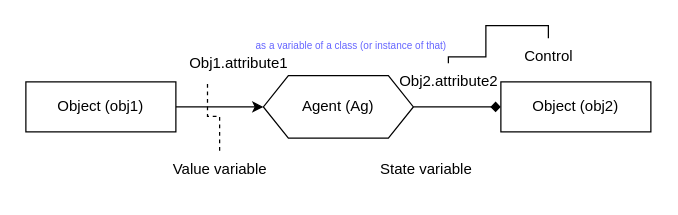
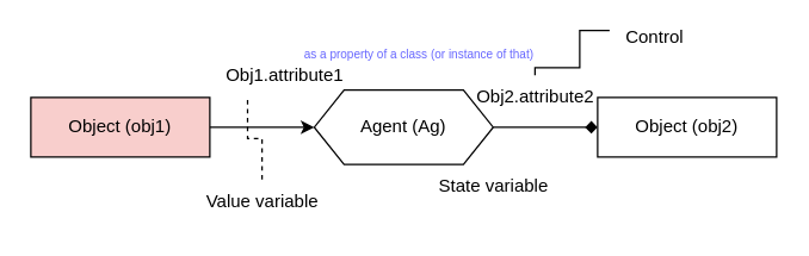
  <mxCell id="0" />
  <mxCell id="1" parent="0" />
  <mxCell id="2" value="" style="edgeStyle=orthogonalEdgeStyle;rounded=0;orthogonalLoop=1;jettySize=auto;html=1;endArrow=diamond;" edge="1" parent="1" source="3" target="6"><mxGeometry relative="1" as="geometry" /></mxCell>
  <mxCell id="3" value="Agent (Ag)" style="shape=hexagon;perimeter=hexagonPerimeter2;whiteSpace=wrap;html=1;fixedSize=1;" vertex="1" parent="1"><mxGeometry x="210" y="60" width="120" height="50" as="geometry" /></mxCell>
  <mxCell id="4" value="" style="edgeStyle=orthogonalEdgeStyle;rounded=0;orthogonalLoop=1;jettySize=auto;html=1;" edge="1" parent="1" source="5" target="3"><mxGeometry relative="1" as="geometry" /></mxCell>
- <mxCell id="5" value="Object (obj1)" style="rounded=0;whiteSpace=wrap;html=1;" vertex="1" parent="1"><mxGeometry x="20" y="65" width="120" height="40" as="geometry" /></mxCell>
+ <mxCell id="5" value="Object (obj1)" style="rounded=0;whiteSpace=wrap;html=1;fillColor=#f8cecc;" vertex="1" parent="1"><mxGeometry x="20" y="65" width="120" height="40" as="geometry" /></mxCell>
  <mxCell id="6" value="Object (obj2)" style="rounded=0;whiteSpace=wrap;html=1;" vertex="1" parent="1"><mxGeometry x="400" y="65" width="120" height="40" as="geometry" /></mxCell>
- <mxCell id="7" value="State variable" style="text;html=1;align=center;verticalAlign=middle;resizable=0;points=[];autosize=1;strokeColor=none;fillColor=none;" vertex="1" parent="1"><mxGeometry x="290" y="120" width="100" height="30" as="geometry" /></mxCell>
+ <mxCell id="7" value="State variable" style="text;html=1;align=center;verticalAlign=middle;resizable=0;points=[];autosize=1;strokeColor=none;fillColor=none;" vertex="1" parent="1"><mxGeometry x="280" y="110" width="100" height="30" as="geometry" /></mxCell>
  <mxCell id="8" value="Obj1.attribute1" style="text;html=1;align=center;verticalAlign=middle;resizable=0;points=[];autosize=1;strokeColor=none;fillColor=none;" vertex="1" parent="1"><mxGeometry x="140" y="35" width="100" height="30" as="geometry" /></mxCell>
- <mxCell id="9" value="&lt;font style=&quot;font-size: 8px;&quot;&gt;as a variable of a class (or instance of that)&lt;/font&gt;" style="text;html=1;align=center;verticalAlign=middle;resizable=0;points=[];autosize=1;strokeColor=none;fillColor=none;fontColor=#6666FF;" vertex="1" parent="1"><mxGeometry x="190" y="20" width="180" height="30" as="geometry" /></mxCell>
+ <mxCell id="9" value="&lt;font style=&quot;font-size: 8px;&quot;&gt;as a property of a class (or instance of that)&lt;/font&gt;" style="text;html=1;align=center;verticalAlign=middle;resizable=0;points=[];autosize=1;strokeColor=none;fillColor=none;fontColor=#6666FF;" vertex="1" parent="1"><mxGeometry x="190" y="20" width="180" height="30" as="geometry" /></mxCell>
  <mxCell id="10" style="edgeStyle=orthogonalEdgeStyle;rounded=0;orthogonalLoop=1;jettySize=auto;html=1;dashed=1;endArrow=none;endFill=0;entryX=0.253;entryY=1.022;entryDx=0;entryDy=0;entryPerimeter=0;" edge="1" parent="1" source="11" target="8"><mxGeometry relative="1" as="geometry" /></mxCell>
  <mxCell id="11" value="Value variable" style="text;html=1;align=center;verticalAlign=middle;resizable=0;points=[];autosize=1;strokeColor=none;fillColor=none;" vertex="1" parent="1"><mxGeometry x="120" y="120" width="110" height="30" as="geometry" /></mxCell>
  <mxCell id="12" value="Obj2.attribute2" style="text;html=1;align=center;verticalAlign=middle;resizable=0;points=[];autosize=1;strokeColor=none;fillColor=none;" vertex="1" parent="1"><mxGeometry x="308" y="50" width="100" height="30" as="geometry" /></mxCell>
  <mxCell id="13" style="edgeStyle=orthogonalEdgeStyle;rounded=0;orthogonalLoop=1;jettySize=auto;html=1;dashed=0;endArrow=none;endFill=0;" edge="1" parent="1" source="14" target="12"><mxGeometry relative="1" as="geometry"><Array as="points"><mxPoint x="438" y="20" /><mxPoint x="388" y="20" /><mxPoint x="388" y="45" /><mxPoint x="358" y="45" /></Array></mxGeometry></mxCell>
- <mxCell id="14" value="Control" style="text;html=1;align=center;verticalAlign=middle;resizable=0;points=[];autosize=1;strokeColor=none;fillColor=none;" vertex="1" parent="1"><mxGeometry x="408" y="30" width="60" height="30" as="geometry" /></mxCell>
+ <mxCell id="14" value="Control" style="text;html=1;align=center;verticalAlign=middle;resizable=0;points=[];autosize=1;strokeColor=none;fillColor=none;" vertex="1" parent="1"><mxGeometry x="408" y="10" width="60" height="30" as="geometry" /></mxCell>
